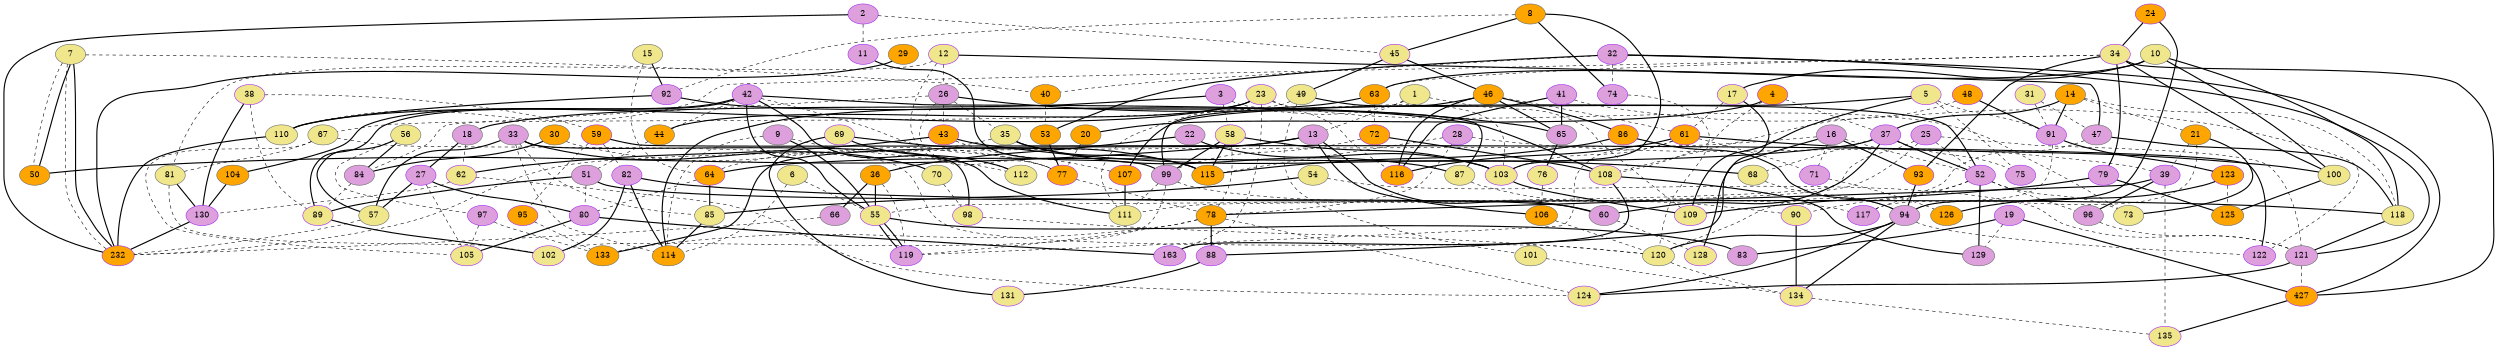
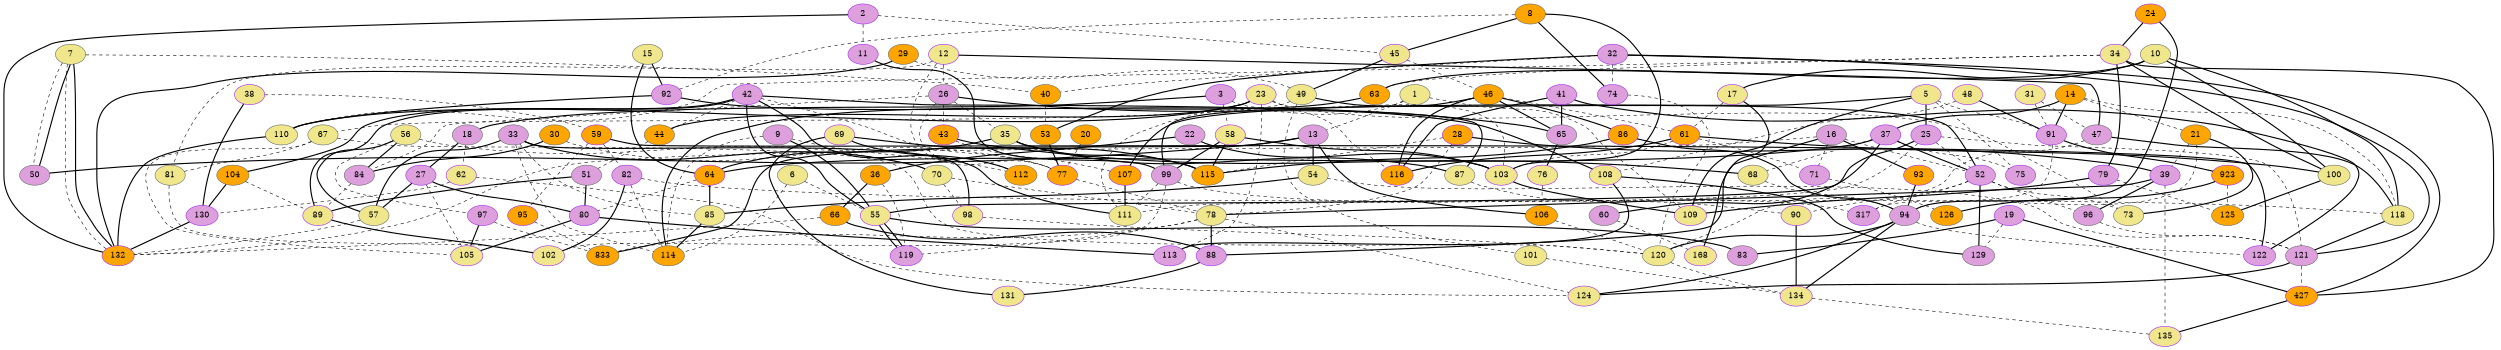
  graph {
    node [color=purple fillcolor=khaki style=filled]
    edge [style=bold]
    1 [color=gray40]
    13 [color=gray40 fillcolor=plum]
    109
    111 [color=gray40]
-   50 [color=gray40 fillcolor=orange]
+   50 [color=gray40 fillcolor=plum]
    60 [color=gray40 fillcolor=plum]
    106 [color=gray40 fillcolor=orange]
-   133 [color=gray40 fillcolor=orange]
+   133 [color=gray40 fillcolor=orange label=833]
    2 [fillcolor=plum]
    11 [fillcolor=plum]
    45
-   132 [fillcolor=orange label=232]
+   132 [fillcolor=orange]
    99 [color=gray40 fillcolor=plum]
    49 [color=gray40]
    46 [color=gray40 fillcolor=orange]
    3 [fillcolor=plum]
    18 [color=gray40 fillcolor=plum]
    58
    103
    27 [fillcolor=plum]
    62
    115 [color=gray40 fillcolor=orange]
-   4 [fillcolor=orange]
    20 [color=gray40 fillcolor=orange]
    37 [fillcolor=plum]
    108
    77 [fillcolor=orange]
    75 [fillcolor=plum]
    64 [fillcolor=orange]
    52 [fillcolor=plum]
    68 [color=gray40]
    129 [color=gray40 fillcolor=plum]
-   113 [fillcolor=plum label=163]
+   113 [fillcolor=plum]
    5
    25 [fillcolor=plum]
    91 [fillcolor=plum]
    107 [fillcolor=orange]
    55
    121 [color=gray40 fillcolor=plum]
-   117 [fillcolor=plum]
-   123 [fillcolor=orange]
+   117 [fillcolor=plum label=317]
+   123 [fillcolor=orange label=923]
    95 [fillcolor=orange]
    6 [color=gray40]
    114 [color=gray40 fillcolor=orange]
    83 [color=gray40 fillcolor=plum]
    119 [fillcolor=plum]
    7 [color=gray40]
    40 [color=gray40 fillcolor=orange]
    53 [color=gray40 fillcolor=orange]
    8 [color=gray40 fillcolor=orange]
    74 [fillcolor=plum]
    92 [fillcolor=plum]
    120 [color=gray40]
    110 [color=gray40]
    9 [color=gray40 fillcolor=plum]
-   112 [color=gray40]
+   112 [color=gray40 fillcolor=orange]
    10 [color=gray40]
    17
    63 [color=gray40 fillcolor=orange]
    100 [color=gray40]
    118 [color=gray40]
    61 [fillcolor=orange]
-   128
-   72 [fillcolor=orange]
+   128 [label=168]
    125 [color=gray40 fillcolor=orange]
    102
    12
    26 [color=gray40 fillcolor=plum]
    47 [color=gray40 fillcolor=plum]
    81 [color=gray40]
    35 [color=gray40]
    43 [fillcolor=orange]
    65 [color=gray40 fillcolor=plum]
    84 [color=gray40 fillcolor=plum]
    130 [fillcolor=plum]
    14 [color=gray40 fillcolor=orange]
    21 [color=gray40 fillcolor=orange]
    39 [fillcolor=plum]
    73 [color=gray40]
    94 [color=gray40 fillcolor=plum]
    15 [color=gray40]
    80 [fillcolor=plum]
    85 [color=gray40]
    16 [color=gray40 fillcolor=plum]
    71 [fillcolor=plum]
    88 [fillcolor=plum]
    93 [fillcolor=orange]
    96 [color=gray40 fillcolor=plum]
    90
    126 [color=gray40 fillcolor=orange]
    131
    116 [fillcolor=orange]
    57 [color=gray40]
    105
    124
    19 [fillcolor=plum]
    n97 [fillcolor=orange label=427]
    135
-   78 [color=gray40 fillcolor=orange]
+   78 [color=gray40]
    122 [fillcolor=plum]
    134
    22 [color=gray40 fillcolor=plum]
    36 [color=gray40 fillcolor=orange]
-   66 [color=gray40 fillcolor=plum]
+   66 [color=gray40 fillcolor=orange]
    23
    44 [color=gray40 fillcolor=orange]
    51 [color=gray40 fillcolor=plum]
    24 [fillcolor=orange]
    34
    79 [fillcolor=plum]
    87 [color=gray40]
    76
    89
-   28 [fillcolor=plum]
+   28 [fillcolor=orange]
    29 [color=gray40 fillcolor=orange]
    67 [color=gray40]
    101 [color=gray40]
    30 [color=gray40 fillcolor=orange]
    31
    32 [fillcolor=plum]
    33 [color=gray40 fillcolor=plum]
    70 [color=gray40]
    98
    59 [fillcolor=orange]
    38
    82 [fillcolor=plum]
    41 [fillcolor=plum]
    42 [fillcolor=plum]
    104 [color=gray40 fillcolor=orange]
    86 [fillcolor=orange]
-   48 [fillcolor=orange]
+   48
    54 [color=gray40]
    56 [color=gray40]
    97 [fillcolor=plum]
    69
    1 -- 13 [style=dashed]
    1 -- 109 [style=dashed]
    1 -- 111 [style=dashed]
    13 -- 50
-   13 -- 60
+   13 -- 54
    13 -- 106
    13 -- 133
    60 -- 128 [style=dashed]
    106 -- 120 [style=dashed]
    2 -- 11 [style=dashed]
    2 -- 45 [style=dashed]
    2 -- 132
    11 -- 99
    45 -- 49
-   45 -- 46
+   45 -- 46 [style=dashed]
    99 -- 111 [style=dashed]
    99 -- 117 [style=dashed]
    99 -- 102 [style=dashed]
    49 -- 52
    49 -- 67 [style=dashed]
    49 -- 101 [style=dashed]
    46 -- 99
    46 -- 61 [style=dashed]
    46 -- 65
    46 -- 116
    46 -- 86
    3 -- 18
    3 -- 58 [style=dashed]
    3 -- 103 [style=dashed]
    18 -- 27
    18 -- 62 [style=dashed]
    58 -- 99
    58 -- 103
    58 -- 115
    103 -- 109
    27 -- 80
    27 -- 57
    27 -- 105 [style=dashed]
    62 -- 130 [style=dashed]
    62 -- 124 [style=dashed]
-   4 -- 20
-   4 -- 37 [style=dashed]
-   4 -- 108 [style=dashed]
    20 -- 77 [style=dashed]
    37 -- 60
    37 -- 75 [style=dashed]
    37 -- 64
    37 -- 52
    37 -- 68 [style=dashed]
    108 -- 129
    108 -- 113
    77 -- 78 [style=dashed]
    64 -- 80 [style=dashed]
    64 -- 85
    52 -- 129
    52 -- 117 [style=dashed]
    52 -- 73 [style=dashed]
    52 -- 96 [style=dashed]
    52 -- 90 [style=dashed]
    68 -- 94 [style=dashed]
    5 -- 109
    5 -- 75 [style=dashed]
+   5 -- 25
    5 -- 91 [style=dashed]
    5 -- 107
    25 -- 111 [style=dashed]
    25 -- 52 [style=dashed]
-   25 -- 55 [style=dashed]
+   25 -- 55
    25 -- 121 [style=dashed]
    91 -- 117 [style=dashed]
    91 -- 123
    107 -- 111
    55 -- 83
    55 -- 119
    55 -- 119
    121 -- 124
    121 -- n97 [style=dashed]
    123 -- 125 [style=dashed]
    123 -- 126
    95 -- 133 [style=dashed]
    6 -- 55 [style=dashed]
    6 -- 114 [style=dashed]
    7 -- 50 [style=dashed]
    7 -- 50
    7 -- 132 [style=dashed]
    7 -- 132
    7 -- 40 [style=dashed]
    40 -- 53 [style=dashed]
    53 -- 77
    8 -- 45
    8 -- 103
    8 -- 74
    8 -- 92 [style=dashed]
    74 -- 120 [style=dashed]
    92 -- 108
    92 -- 110
    120 -- 134 [style=dashed]
    110 -- 132
    9 -- 55
    9 -- 114 [style=dashed]
    9 -- 112 [style=dashed]
    10 -- 17
    10 -- 63
    10 -- 100
    10 -- 118
    17 -- 61 [style=dashed]
    17 -- 128
    63 -- 114
-   63 -- 72 [style=dashed]
    100 -- 125
    118 -- 121
    61 -- 103 [style=dashed]
-   61 -- 119 [style=dashed]
    61 -- 100
    61 -- 71 [style=dashed]
    61 -- 116
-   72 -- 99 [style=dashed]
-   72 -- 108
    12 -- 112 [style=dashed]
    12 -- 26 [style=dashed]
    12 -- 47
    12 -- 81 [style=dashed]
    26 -- 77 [style=dashed]
    26 -- 35 [style=dashed]
    26 -- 43 [style=dashed]
    26 -- 65
    26 -- 84 [style=dashed]
    47 -- 120 [style=dashed]
    47 -- 118
    81 -- 102 [style=dashed]
-   81 -- 130
    35 -- 115
-   35 -- 64 [style=dashed]
+   35 -- 64
    35 -- 87
-   43 -- 62
    43 -- 68
    43 -- 107 [style=dashed]
    65 -- 76
    84 -- 89 [style=dashed]
    130 -- 132
    14 -- 37
    14 -- 91
    14 -- 118 [style=dashed]
    14 -- 21 [style=dashed]
    21 -- 39 [style=dashed]
    21 -- 73
    21 -- 94 [style=dashed]
    39 -- 96
    39 -- 135 [style=dashed]
    39 -- 78
    94 -- 120
    94 -- 124
    94 -- 122 [style=dashed]
    94 -- 134
-   15 -- 64 [style=dashed]
+   15 -- 64
    15 -- 92
    80 -- 113
    80 -- 105
    85 -- 114
    16 -- 132 [style=dashed]
    16 -- 52 [style=dashed]
    16 -- 71 [style=dashed]
    16 -- 88
    16 -- 93
    71 -- 126 [style=dashed]
    88 -- 131
    93 -- 94
    96 -- 121 [style=dashed]
    90 -- 134
    57 -- 132 [style=dashed]
    19 -- 129 [style=dashed]
    19 -- 83
    19 -- n97
    n97 -- 135
    78 -- 133 [style=dashed]
    78 -- 119 [style=dashed]
    78 -- 88
    78 -- 124 [style=dashed]
    134 -- 135 [style=dashed]
    22 -- 103
    22 -- 36
-   36 -- 55
    36 -- 119 [style=dashed]
    36 -- 66
    66 -- 132 [style=dashed]
+   66 -- 88
    23 -- 113 [style=dashed]
    23 -- 110
    23 -- 73 [style=dashed]
    23 -- 116 [style=dashed]
    23 -- 44
    44 -- 51 [style=dashed]
-   51 -- 60
-   51 -- 80 [style=dashed]
+   51 -- 80
    51 -- 89
    24 -- 94
    24 -- 34
    34 -- 110 [style=dashed]
    34 -- 63 [style=dashed]
    34 -- 100
-   34 -- 93
    34 -- n97
    34 -- 79
    79 -- 109
-   79 -- 125
+   79 -- 125 [style=dashed]
    87 -- 90 [style=dashed]
    76 -- 106 [style=dashed]
    89 -- 102
    28 -- 115 [style=dashed]
-   28 -- 39 [style=dashed]
+   28 -- 39
    28 -- 78 [style=dashed]
    29 -- 132
+   29 -- 49 [style=dashed]
    67 -- 120 [style=dashed]
    67 -- 81 [style=dashed]
    67 -- 105 [style=dashed]
    101 -- 134 [style=dashed]
    30 -- 77 [style=dashed]
    30 -- 84
    31 -- 91 [style=dashed]
    31 -- 47 [style=dashed]
    32 -- 121
    32 -- 40 [style=dashed]
    32 -- 53
    32 -- 74 [style=dashed]
    32 -- n97
    33 -- 114 [style=dashed]
    33 -- 85 [style=dashed]
    33 -- 57
    33 -- 70
    33 -- 98
-   58 -- 78 [style=dashed]
+   70 -- 78 [style=dashed]
    70 -- 98 [style=dashed]
    98 -- 120 [style=dashed]
    59 -- 95 [style=dashed]
    59 -- 122
    59 -- 82 [style=dashed]
    38 -- 130
-   38 -- 89 [style=dashed]
+   104 -- 89 [style=dashed]
    38 -- 59 [style=dashed]
-   82 -- 114
-   82 -- 118
+   82 -- 114 [style=dashed]
+   82 -- 118 [style=dashed]
    82 -- 102
    41 -- 65
    41 -- 116
-   41 -- 122 [style=dashed]
+   41 -- 122
    42 -- 111
    42 -- 77 [style=dashed]
    42 -- 55
    42 -- 44 [style=dashed]
    42 -- 87
    42 -- 89
    42 -- 104
    104 -- 130
    86 -- 115
    86 -- 94
    48 -- 108 [style=dashed]
    48 -- 91
    54 -- 121 [style=dashed]
    54 -- 85
    56 -- 84
    56 -- 57
+   56 -- 70 [style=dashed]
    56 -- 97 [style=dashed]
    97 -- 133 [style=dashed]
-   97 -- 105 [style=dashed]
+   97 -- 105
    69 -- 115
    69 -- 112
    69 -- 131
  }
